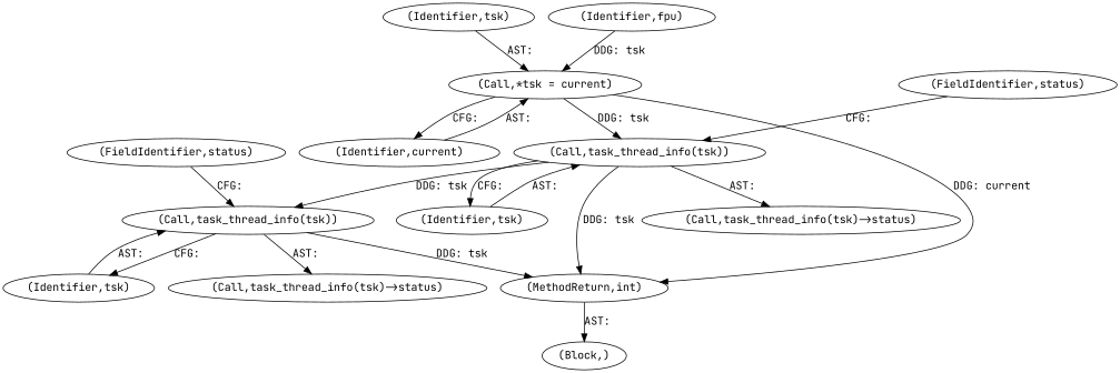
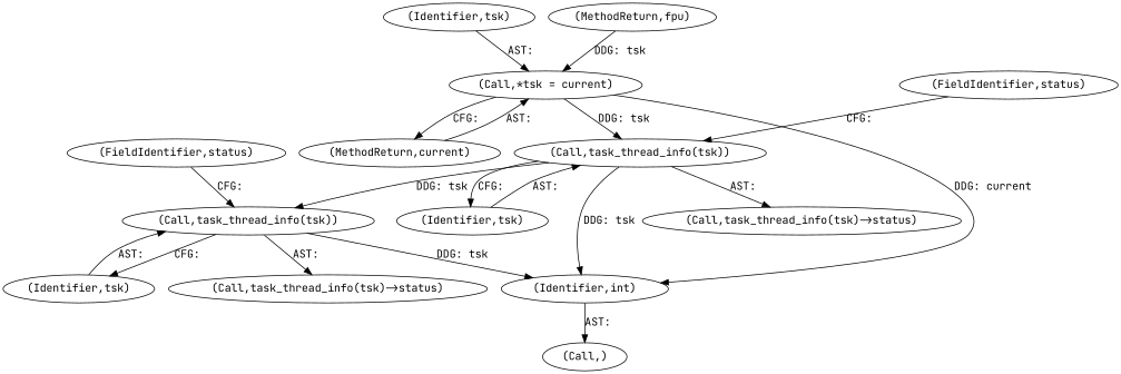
  digraph {
    fontname="JetBrains Mono"
    node [fontname="JetBrains Mono"]
    edge [fontname="JetBrains Mono"]
    n1 [label="(Call,task_thread_info(tsk))"]
-   n2 [label="(MethodReturn,int)"]
+   n2 [label="(Identifier,int)"]
    n3 [label="(Call,task_thread_info(tsk)->status)"]
    n4 [label="(Identifier,tsk)"]
-   n5 [label="(Block,)"]
+   n5 [label="(Call,)"]
    n6 [label="(Call,task_thread_info(tsk))"]
    n7 [label="(Identifier,tsk)"]
    n8 [label="(Call,task_thread_info(tsk)->status)"]
    n9 [label="(Call,*tsk = current)"]
-   n10 [label="(Identifier,current)"]
+   n10 [label="(MethodReturn,current)"]
    n11 [label="(Identifier,tsk)"]
-   n12 [label="(Identifier,fpu)"]
+   n12 [label="(MethodReturn,fpu)"]
    n13 [label="(FieldIdentifier,status)"]
    n14 [label="(FieldIdentifier,status)"]
    n1 -> n2 [label="DDG: tsk"]
    n1 -> n3 [label="AST: "]
    n1 -> n4 [label="CFG: "]
    n2 -> n5 [label="AST: "]
    n4 -> n1 [label="AST: "]
    n6 -> n1 [label="DDG: tsk"]
    n6 -> n2 [label="DDG: tsk"]
    n6 -> n7 [label="CFG: "]
    n6 -> n8 [label="AST: "]
    n7 -> n6 [label="AST: "]
    n9 -> n2 [label="DDG: current"]
    n9 -> n6 [label="DDG: tsk"]
    n9 -> n10 [label="CFG: "]
    n10 -> n9 [label="AST: "]
    n11 -> n9 [label="AST: "]
    n12 -> n9 [label="DDG: tsk"]
    n13 -> n1 [label="CFG: "]
    n14 -> n6 [label="CFG: "]
  }
